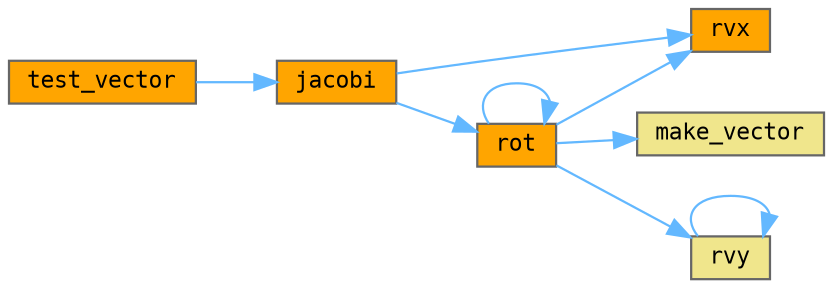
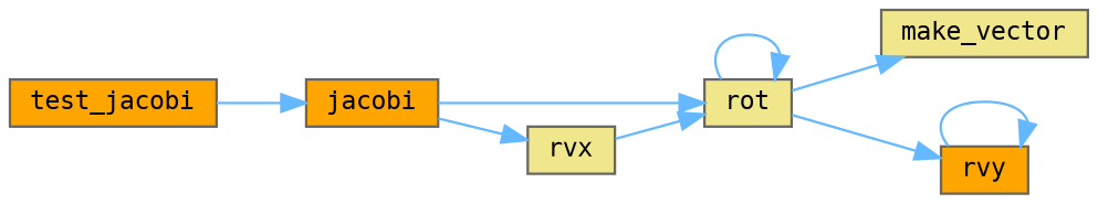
  digraph {
    fontname="DejaVu Sans Mono"
    rankdir=LR
    node [color=grey40 fillcolor=orange fontname="DejaVu Sans Mono" fontsize=10 shape=box style=filled]
    edge [color=steelblue1 fontname="DejaVu Sans Mono" fontsize=10 labelfontname=Helvetica labelfontsize=10 style=solid]
-   n1 [color=gray40 fontcolor=black height=0.2 label=test_vector width=0.4]
+   n1 [color=gray40 fontcolor=black height=0.2 label=test_jacobi width=0.4]
    n2 [height=0.2 label=jacobi width=0.4]
-   n3 [height=0.2 label=rot width=0.4]
-   n4 [height=0.2 label=rvx width=0.4]
+   n3 [fillcolor=khaki height=0.2 label=rot width=0.4]
+   n4 [fillcolor=khaki height=0.2 label=rvx width=0.4]
    n5 [fillcolor=khaki height=0.2 label=make_vector width=0.4]
-   n6 [fillcolor=khaki height=0.2 label=rvy width=0.4]
+   n6 [height=0.2 label=rvy width=0.4]
    n1 -> n2
    n2 -> n3
    n2 -> n4
    n3 -> n3
-   n3 -> n4
+   n4 -> n3
    n3 -> n5
    n3 -> n6
    n6 -> n6
  }
